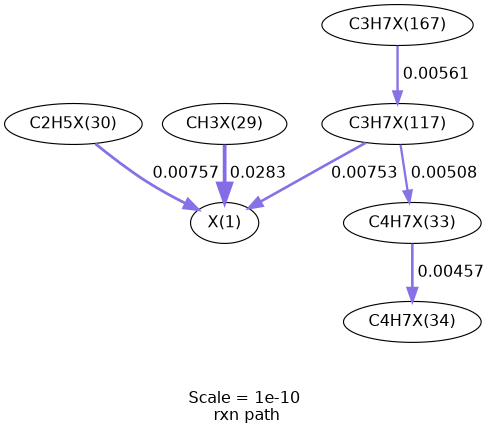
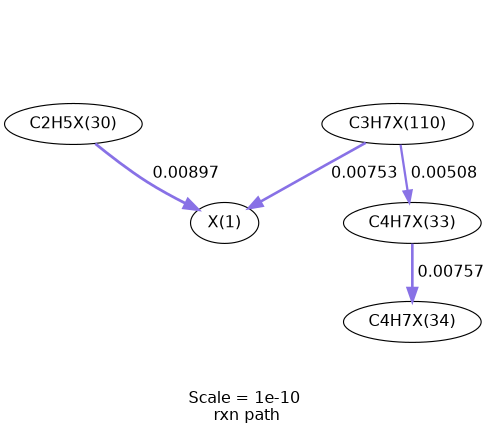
  digraph {
    fontname=Helvetica
    label="Scale = 1e-10\l rxn path"
    node [fontname=Helvetica]
    edge [arrowsize=1.16 color="0.7, 0.508, 0.9" fontname=Helvetica style="setlinewidth(2.31)"]
    n1 [label="X(1)"]
    n2 [label="C4H7X(33)"]
    n3 [label="C4H7X(34)"]
    n4 [label="C2H5X(30)"]
-   n5 [label="CH3X(29)"]
-   n6 [label="C3H7X(117)"]
-   n7 [label="C3H7X(167)"]
-   n2 -> n3 [label=" 0.00457"]
-   n4 -> n1 [arrowsize=1.22 color="0.7, 0.509, 0.9" label=" 0.00757" style="setlinewidth(2.44)"]
-   n5 -> n1 [arrowsize=1.65 color="0.7, 0.528, 0.9" label=" 0.0283" style="setlinewidth(3.31)"]
+   n6 [label="C3H7X(110)"]
+   n2 -> n3 [label=" 0.00757"]
+   n4 -> n1 [arrowsize=1.22 color="0.7, 0.509, 0.9" label=" 0.00897" style="setlinewidth(2.44)"]
    n6 -> n1 [label=" 0.00753"]
    n6 -> n2 [arrowsize=1.01 color="0.7, 0.505, 0.9" label=" 0.00508" style="setlinewidth(2.01)"]
-   n7 -> n6 [arrowsize=1.04 color="0.7, 0.506, 0.9" label=" 0.00561" style="setlinewidth(2.09)"]
  }
